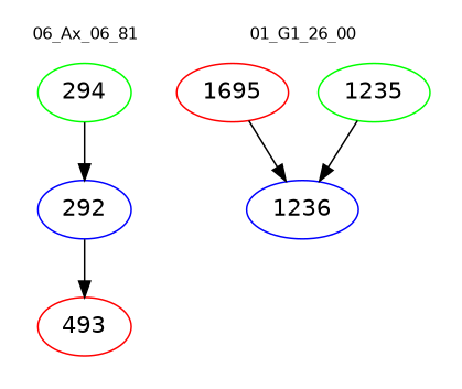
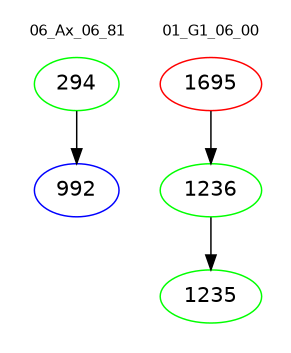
  digraph {
    fontname="DejaVu Sans"
    node [color=green fontname="DejaVu Sans"]
    edge [color=black fontname="DejaVu Sans"]
    n1 [label=294]
-   n2 [color=blue label=292]
-   n3 [color=red label=493]
+   n2 [color=blue label=992]
    n4 [label=1235]
-   n5 [color=blue label=1236]
+   n5 [label=1236]
    n6 [color=red label=1695]
    subgraph cluster_1 {
      color=white
      fontsize=10
      label="06_Ax_06_81"
      n1
      n2
-     n3
    }
    subgraph cluster_2 {
      color=white
      fontsize=10
-     label="01_G1_26_00"
+     label="01_G1_06_00"
      n4
      n5
      n6
    }
    n1 -> n2
-   n2 -> n3
-   n4 -> n5
+   n5 -> n4
    n6 -> n5
  }
